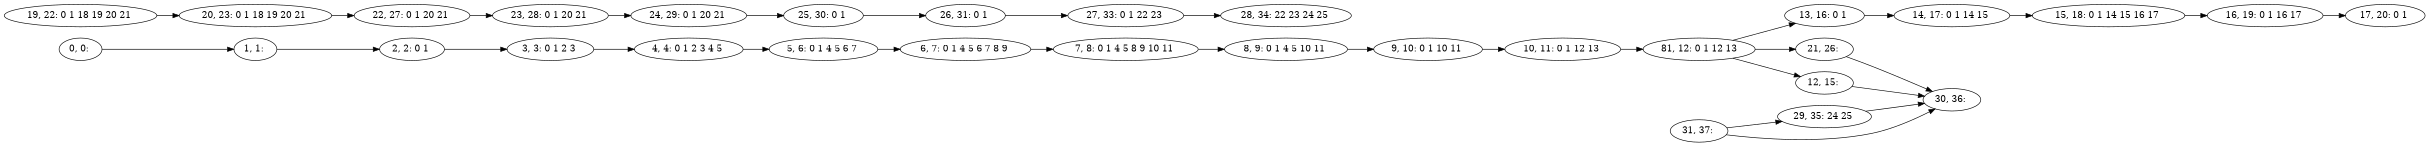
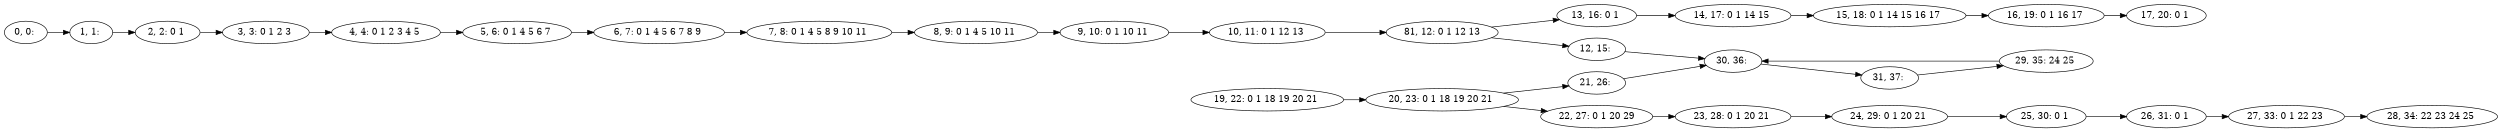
  digraph {
    rankdir=LR
    n1 [label="0, 0: "]
    n2 [label="1, 1: "]
    n3 [label="2, 2: 0 1 "]
    n4 [label="3, 3: 0 1 2 3 "]
    n5 [label="4, 4: 0 1 2 3 4 5 "]
    n6 [label="5, 6: 0 1 4 5 6 7 "]
    n7 [label="6, 7: 0 1 4 5 6 7 8 9 "]
    n8 [label="7, 8: 0 1 4 5 8 9 10 11 "]
    n9 [label="8, 9: 0 1 4 5 10 11 "]
    n10 [label="9, 10: 0 1 10 11 "]
    n11 [label="10, 11: 0 1 12 13 "]
    n12 [label="81, 12: 0 1 12 13"]
    n13 [label="12, 15: "]
    n14 [label="13, 16: 0 1 "]
    n15 [label="30, 36: "]
    n16 [label="14, 17: 0 1 14 15 "]
    n17 [label="31, 37: "]
    n18 [label="15, 18: 0 1 14 15 16 17 "]
    n19 [label="16, 19: 0 1 16 17 "]
    n20 [label="17, 20: 0 1 "]
    n21 [label="19, 22: 0 1 18 19 20 21 "]
    n22 [label="20, 23: 0 1 18 19 20 21 "]
    n23 [label="21, 26: "]
-   n24 [label="22, 27: 0 1 20 21 "]
+   n24 [label="22, 27: 0 1 20 29"]
    n25 [label="23, 28: 0 1 20 21 "]
    n26 [label="24, 29: 0 1 20 21 "]
    n27 [label="25, 30: 0 1 "]
    n28 [label="26, 31: 0 1 "]
    n29 [label="27, 33: 0 1 22 23 "]
    n30 [label="28, 34: 22 23 24 25 "]
    n31 [label="29, 35: 24 25 "]
    n1 -> n2
    n2 -> n3
    n3 -> n4
    n4 -> n5
    n5 -> n6
    n6 -> n7
    n7 -> n8
    n8 -> n9
    n9 -> n10
    n10 -> n11
    n11 -> n12
    n12 -> n13
    n12 -> n14
    n13 -> n15
    n14 -> n16
-   n17 -> n15
+   n15 -> n17
    n16 -> n18
    n17 -> n31
    n18 -> n19
    n19 -> n20
    n21 -> n22
-   n12 -> n23
+   n22 -> n23
    n22 -> n24
    n23 -> n15
    n24 -> n25
    n25 -> n26
    n26 -> n27
    n27 -> n28
    n28 -> n29
    n29 -> n30
    n31 -> n15
  }
